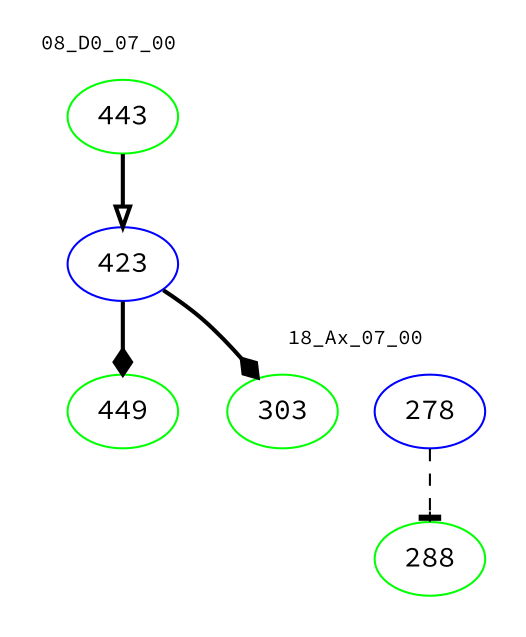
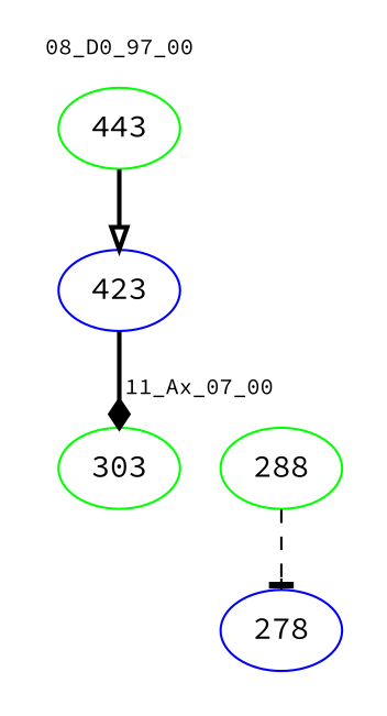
  digraph {
    fontname="Source Code Pro"
    node [color=green fontname="Source Code Pro"]
    edge [arrowhead=diamond color=black fontname="Source Code Pro" style=bold]
    n1 [label=288]
    n2 [color=blue label=278]
    n3 [label=303]
    n4 [label=443]
    n5 [color=blue label=423]
-   n6 [label=449]
    subgraph cluster_1 {
      color=white
      fontsize=10
-     label="18_Ax_07_00"
+     label="11_Ax_07_00"
      n1
      n2
      n3
    }
    subgraph cluster_2 {
      color=white
      fontsize=10
-     label="08_D0_07_00"
+     label="08_D0_97_00"
      n4
      n5
-     n6
    }
-   n2 -> n1 [arrowhead=tee style=dashed]
+   n1 -> n2 [arrowhead=tee style=dashed]
    n4 -> n5 [arrowhead=onormal]
    n5 -> n3
-   n5 -> n6
  }
